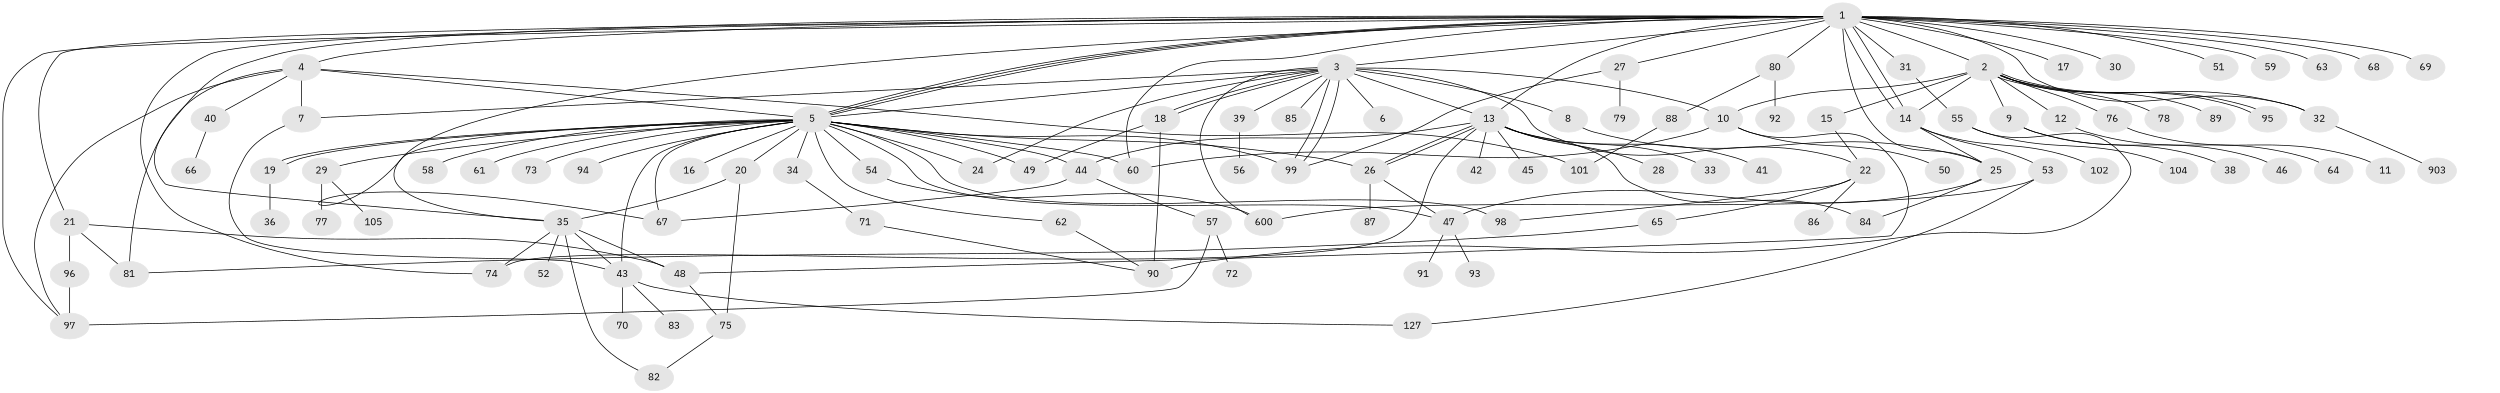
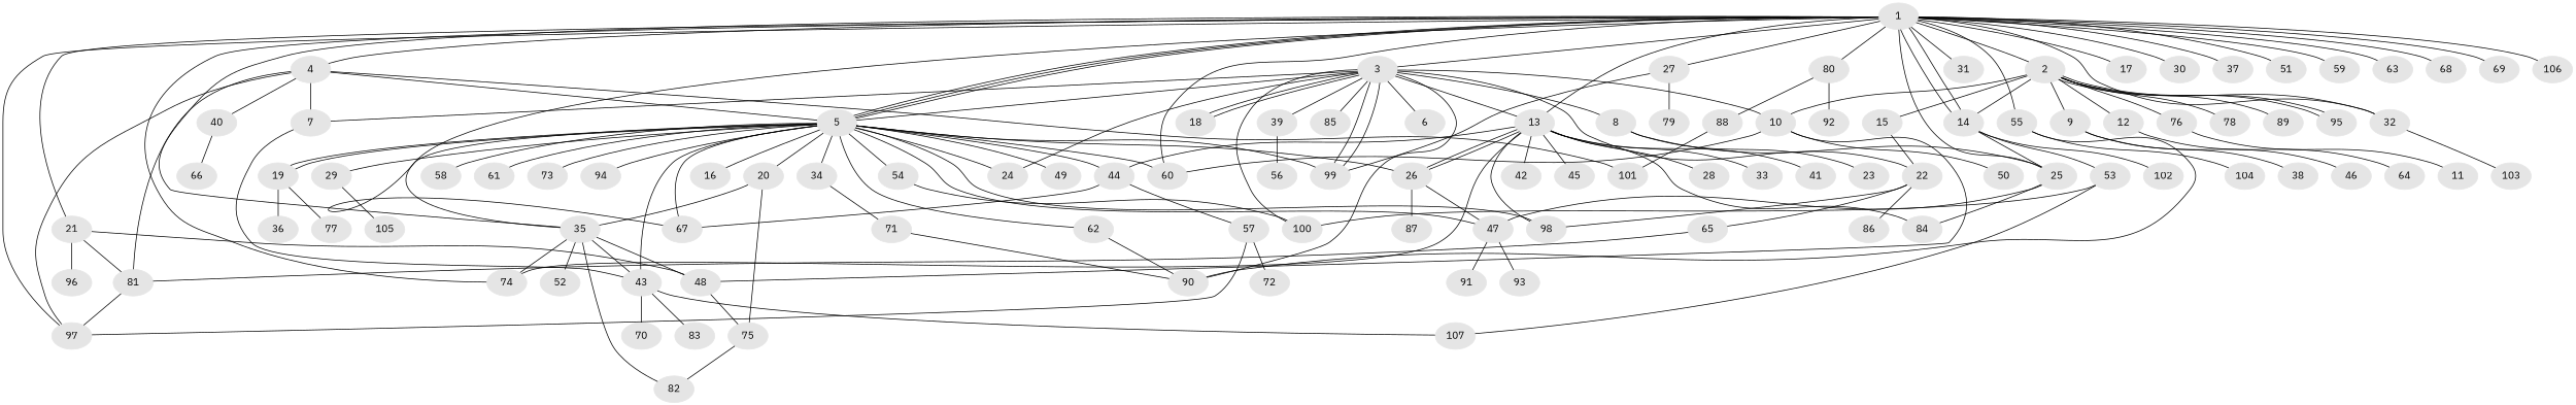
  graph {
    fontname="IBM Plex Sans"
    node [color=gray90 fontname="IBM Plex Sans" style=filled]
    edge [fontname="IBM Plex Sans"]
    1
    2
    3
    4
    5
    13
    14
    17
    21
    25
    27
    30
    31
    32
    35
+   37
    51
    55
    59
    60
    63
    67
    68
    69
    74
    80
    97
+   106
    9
    10
    12
    15
    76
    78
    89
    95
    6
    7
    8
    18
    22
    24
    39
    85
    99
-   100 [label=600]
+   100
    40
    81
    101
    16
    19
    20
    26
    29
    34
    43
    44
    47
    49
    54
    58
    61
    62
    73
    94
    98
    28
    33
    41
    42
    45
    84
    53
    102
    48
    96
    79
-   103 [label=903]
+   103
    52
    82
    90
    104
    88
    92
    38
    46
    50
    64
    11
+   23
    65
    86
    56
    66
    36
    75
    87
    77
    105
    71
    70
    83
-   107 [label=127]
+   107
    57
    91
    93
    72
    1 -- 2
    1 -- 3
    1 -- 4
    1 -- 5
    1 -- 5
    1 -- 5
    1 -- 13
    1 -- 14
    1 -- 14
    1 -- 17
    1 -- 21
    1 -- 25
    1 -- 27
    1 -- 30
    1 -- 31
    1 -- 32
    1 -- 35
+   1 -- 37
    1 -- 51
-   31 -- 55
+   1 -- 55
    1 -- 59
    1 -- 60
    1 -- 63
    1 -- 67
    1 -- 68
    1 -- 69
    1 -- 74
    1 -- 80
    1 -- 97
+   1 -- 106
    2 -- 14
    2 -- 32
    2 -- 9
    2 -- 10
    2 -- 12
    2 -- 15
    2 -- 76
    2 -- 78
    2 -- 89
    2 -- 95
    2 -- 95
    3 -- 5
    3 -- 13
    3 -- 10
    3 -- 6
    3 -- 7
    3 -- 8
    3 -- 18
    3 -- 18
    3 -- 22
    3 -- 24
    3 -- 39
    3 -- 85
    3 -- 99
    3 -- 99
    3 -- 100
    4 -- 5
    4 -- 97
    4 -- 7
    4 -- 40
    4 -- 81
    4 -- 101
    5 -- 35
    5 -- 60
    5 -- 67
    5 -- 24
    5 -- 99
    5 -- 16
    5 -- 19
    5 -- 19
    5 -- 20
    5 -- 26
    5 -- 29
    5 -- 34
    5 -- 43
    5 -- 44
    5 -- 47
    5 -- 49
    5 -- 54
    5 -- 58
    5 -- 61
    5 -- 62
    5 -- 73
    5 -- 94
    5 -- 98
    13 -- 74
    13 -- 26
    13 -- 26
    13 -- 44
+   13 -- 98
    13 -- 28
    13 -- 33
    13 -- 41
    13 -- 42
    13 -- 45
    13 -- 84
    14 -- 25
    14 -- 53
    14 -- 102
    21 -- 81
    21 -- 48
    21 -- 96
    25 -- 47
    25 -- 84
    27 -- 99
    27 -- 79
    32 -- 103
    35 -- 74
    35 -- 43
    35 -- 48
    35 -- 52
    35 -- 82
    55 -- 90
    55 -- 104
    80 -- 88
    80 -- 92
    9 -- 38
    9 -- 46
    10 -- 60
    10 -- 48
    10 -- 50
    12 -- 64
    15 -- 22
    76 -- 11
    7 -- 43
    8 -- 25
-   18 -- 49
-   18 -- 90
+   8 -- 23
+   3 -- 90
    22 -- 98
    22 -- 65
    22 -- 86
    39 -- 56
    40 -- 66
-   96 -- 97
+   81 -- 97
    19 -- 36
    20 -- 35
    20 -- 75
    26 -- 47
    26 -- 87
-   29 -- 77
+   19 -- 77
    29 -- 105
    34 -- 71
    43 -- 70
    43 -- 83
    43 -- 107
    44 -- 67
    44 -- 57
    47 -- 91
    47 -- 93
    54 -- 100
    62 -- 90
    53 -- 100
    53 -- 107
    48 -- 75
    88 -- 101
    65 -- 81
    75 -- 82
    71 -- 90
    57 -- 97
    57 -- 72
  }
